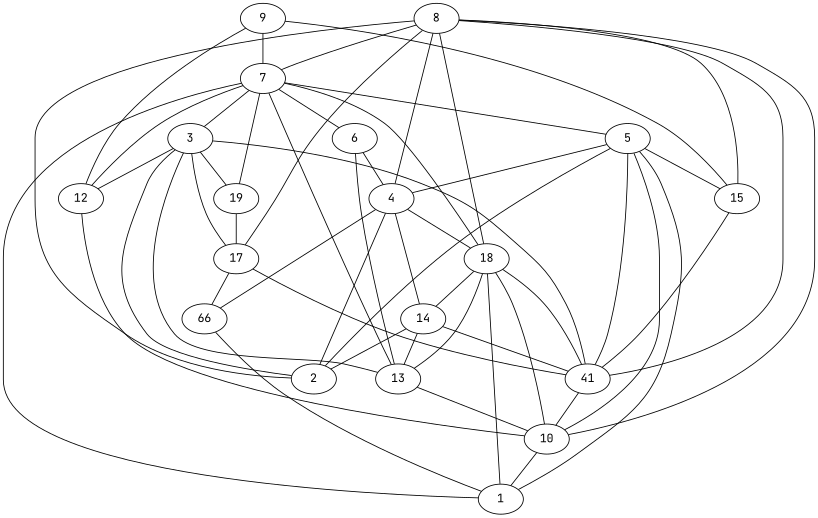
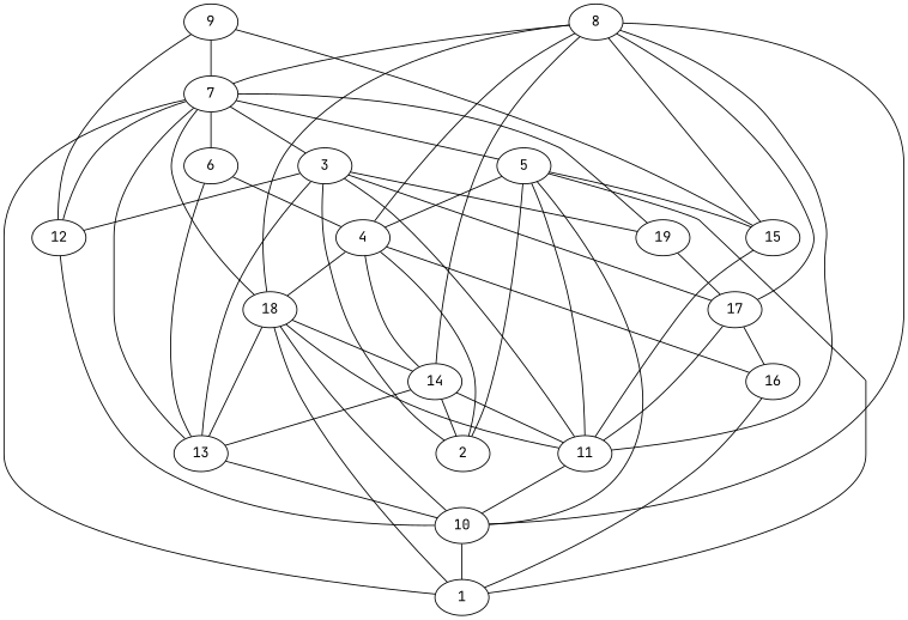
  digraph {
    fontname="JetBrains Mono"
    node [fontname="JetBrains Mono"]
    edge [color=black dir=none fontname="JetBrains Mono"]
    15
-   11 [label=41]
+   11
    10
    13
    1
    5
    4
    2
    12
    14
    3
-   16 [label=66]
+   16
    18
    17
    19
    7
    6
    9
    8
    subgraph sub_1 {
      15
      11
      10
      13
      1
      5
      4
      2
      12
      14
      3
      16
      18
      17
      19
      7
      6
      9
      8
    }
    15 -> 11
    11 -> 10
    10 -> 1
    13 -> 10
    5 -> 15
    5 -> 11
    5 -> 10
    5 -> 1
    5 -> 4
    5 -> 2
    4 -> 2
    4 -> 14
    4 -> 16
    4 -> 18
    12 -> 10
    14 -> 11
    14 -> 13
    14 -> 2
    3 -> 11
    3 -> 13
    3 -> 2
    3 -> 12
    3 -> 17
    3 -> 19
    16 -> 1
    18 -> 11
    18 -> 10
    18 -> 13
    18 -> 1
    18 -> 14
    17 -> 11
    17 -> 16
    19 -> 17
    7 -> 13
    7 -> 1
    7 -> 5
    7 -> 12
    7 -> 3
    7 -> 18
    7 -> 19
    7 -> 6
    6 -> 13
    6 -> 4
    9 -> 15
    9 -> 12
    9 -> 7
    8 -> 15
    8 -> 11
    8 -> 10
    8 -> 4
-   8 -> 2
+   8 -> 14
    8 -> 18
    8 -> 17
    8 -> 7
  }
